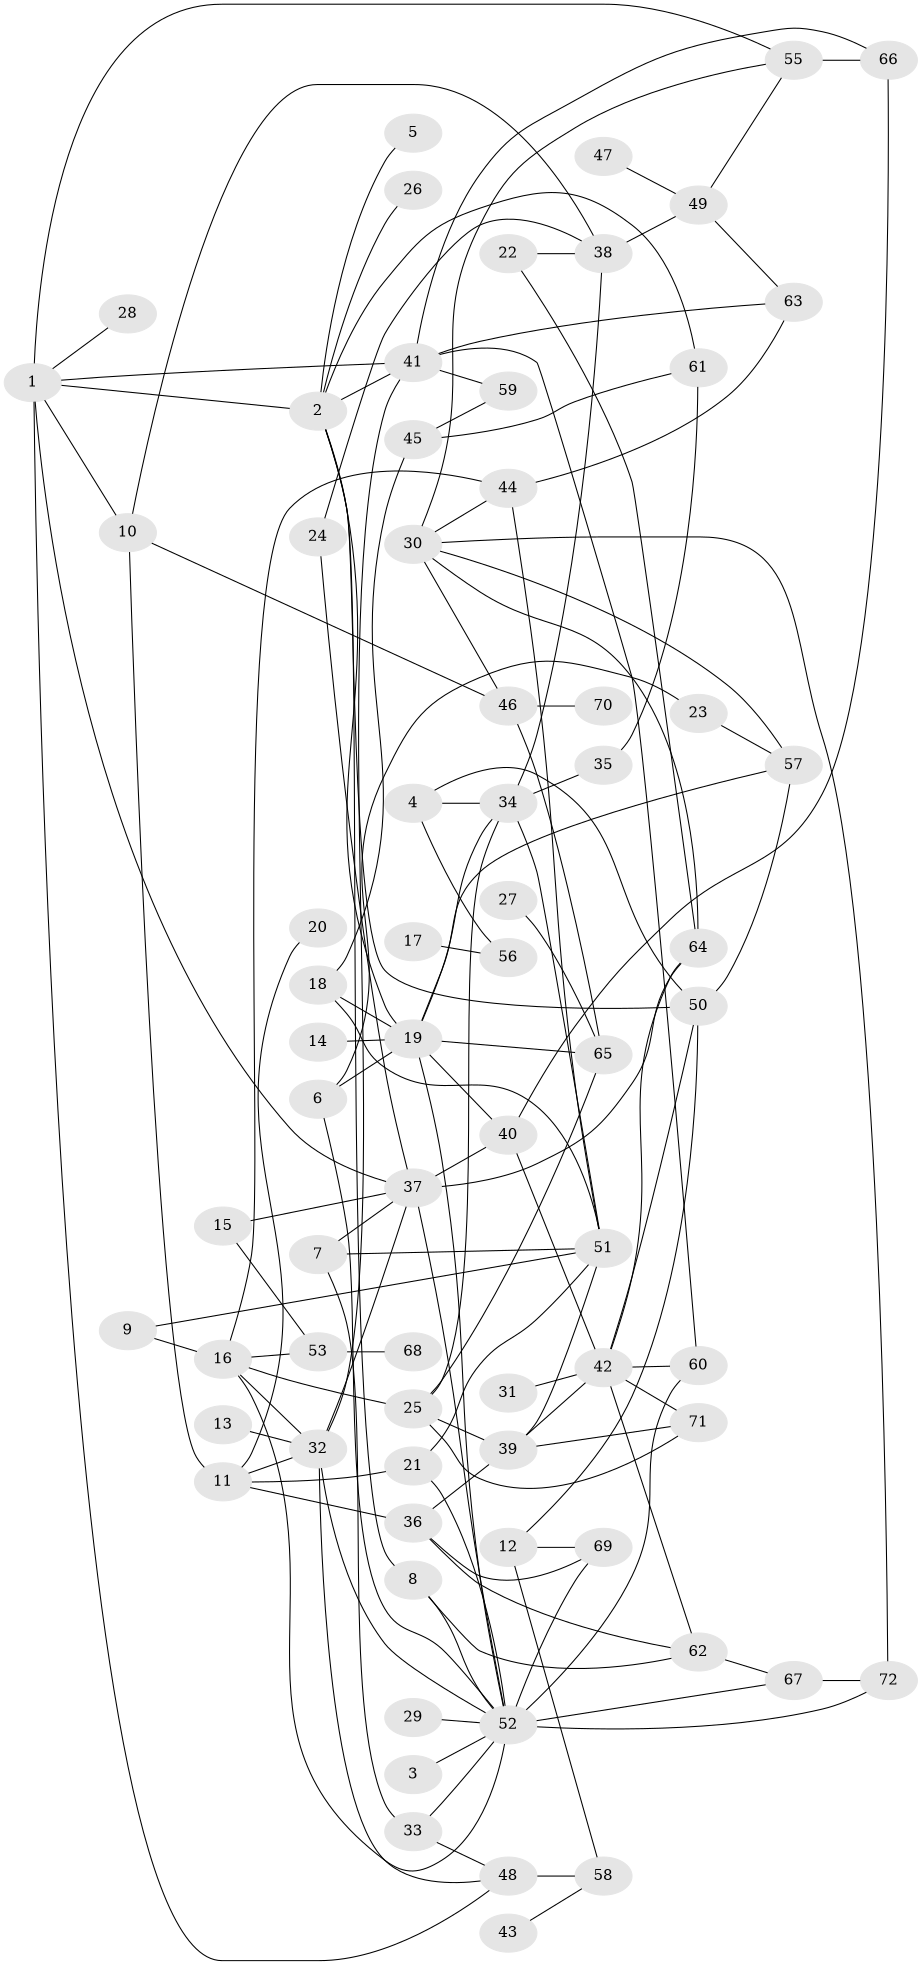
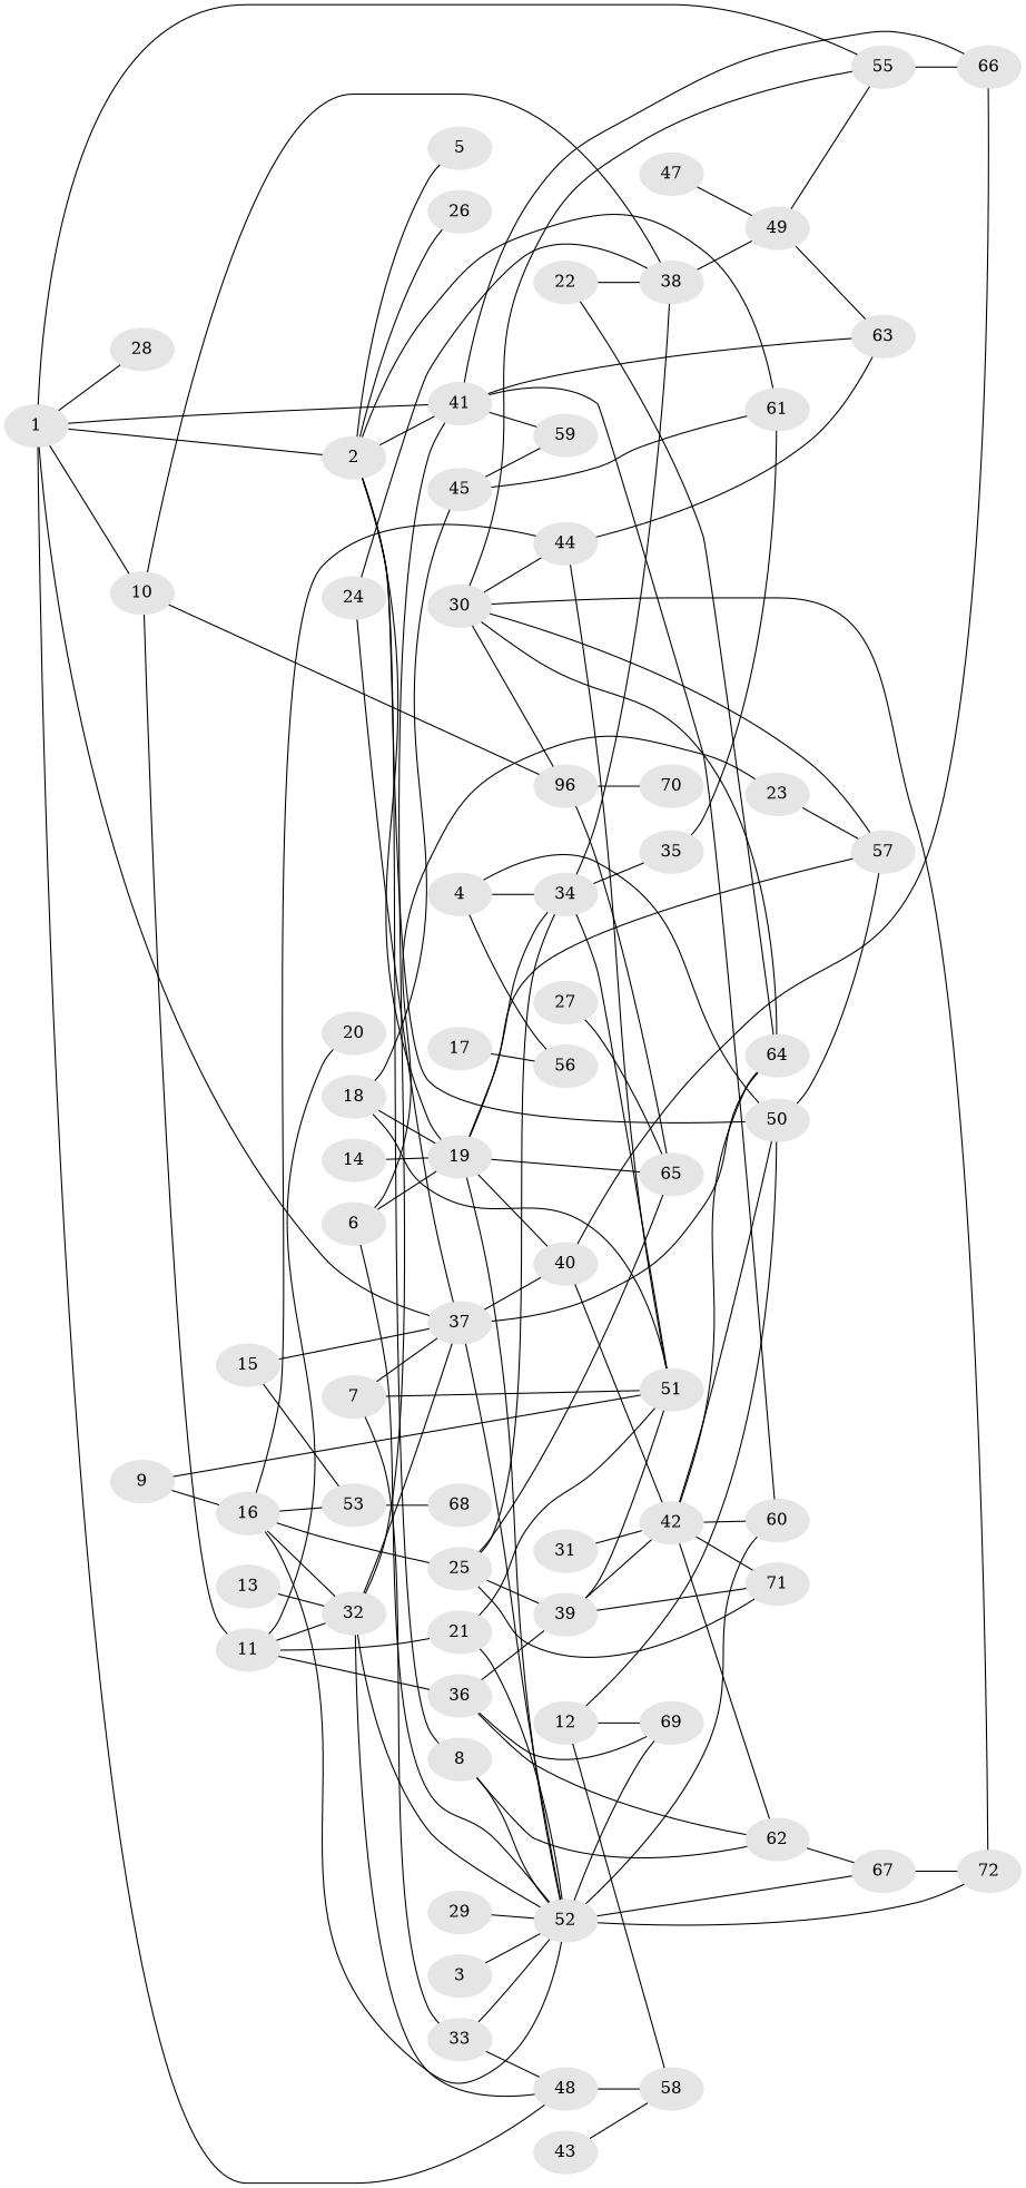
  graph {
    rankdir=LR
    node [color=gray90 style=filled]
    edge [weight=1.0]
    1
    2
    10
    28
    37
    41
    48
    55
    5
    8
    19
    26
    50
    61
    11
    38
-   46
+   46 [label=96]
    52
    40
    64
    66
    59
    60
    63
    58
    62
    34
    57
    65
    3
    69
    72
    67
    4
    56
    51
    35
    6
    23
    7
    33
    9
    16
    32
    53
    25
    44
    20
    21
    36
    49
    70
    39
    12
    13
    14
    15
    68
    71
    17
    18
    45
    42
    22
    24
    27
    29
    30
    31
    43
    47
    1 -- 2
    1 -- 10
    1 -- 28
    1 -- 37
    1 -- 41
    1 -- 48
    1 -- 55 [weight=2.0]
    2 -- 41
    2 -- 5
    2 -- 8
    2 -- 19
    2 -- 26
    2 -- 50
    2 -- 61
    10 -- 11
    10 -- 38
    10 -- 46
    37 -- 52
    37 -- 40
    37 -- 64
    41 -- 66
    41 -- 59
    41 -- 60
    41 -- 63
    48 -- 58 [weight=2.0]
    55 -- 66
    8 -- 52
    8 -- 62
    19 -- 52
    19 -- 40
    19 -- 34
    19 -- 57
    19 -- 65
    50 -- 57
    11 -- 32
    11 -- 20
    11 -- 21
    11 -- 36
    38 -- 49
    46 -- 65
    46 -- 70
    52 -- 60
    52 -- 69
    52 -- 72
    52 -- 67
    40 -- 66
    40 -- 42
    62 -- 67
    34 -- 38
    34 -- 51
    34 -- 35
    3 -- 52
    67 -- 72
    4 -- 50
    4 -- 34
    4 -- 56
    35 -- 61
    6 -- 19
    6 -- 52
    6 -- 23
    23 -- 57
    7 -- 37
    7 -- 51
    7 -- 33
    33 -- 48
    33 -- 52
    9 -- 51
    9 -- 16
    16 -- 52
    16 -- 32
    16 -- 53
    16 -- 25
    16 -- 44
    32 -- 37
    32 -- 41
    32 -- 48
    32 -- 52
    53 -- 68
    25 -- 34
    25 -- 65
    25 -- 39
    25 -- 71
    44 -- 63
    44 -- 51 [weight=2.0]
    21 -- 52
    21 -- 51
    36 -- 62
    36 -- 69
    36 -- 39
    49 -- 55
    49 -- 63
    39 -- 51
    39 -- 71
    39 -- 42
    12 -- 50
    12 -- 58
    12 -- 69
    13 -- 32
    14 -- 19
    15 -- 37
    15 -- 53
    17 -- 56
    18 -- 19
    18 -- 51
    18 -- 45
    45 -- 61
    45 -- 59
    42 -- 50
    42 -- 64
    42 -- 60
    42 -- 62
    42 -- 71
    22 -- 38
    22 -- 64
    24 -- 37
    24 -- 38
    27 -- 65
    29 -- 52
    30 -- 55
    30 -- 46
    30 -- 64
    30 -- 57
    30 -- 72
    30 -- 44
    31 -- 42
    43 -- 58 [weight=2.0]
    47 -- 49
  }
